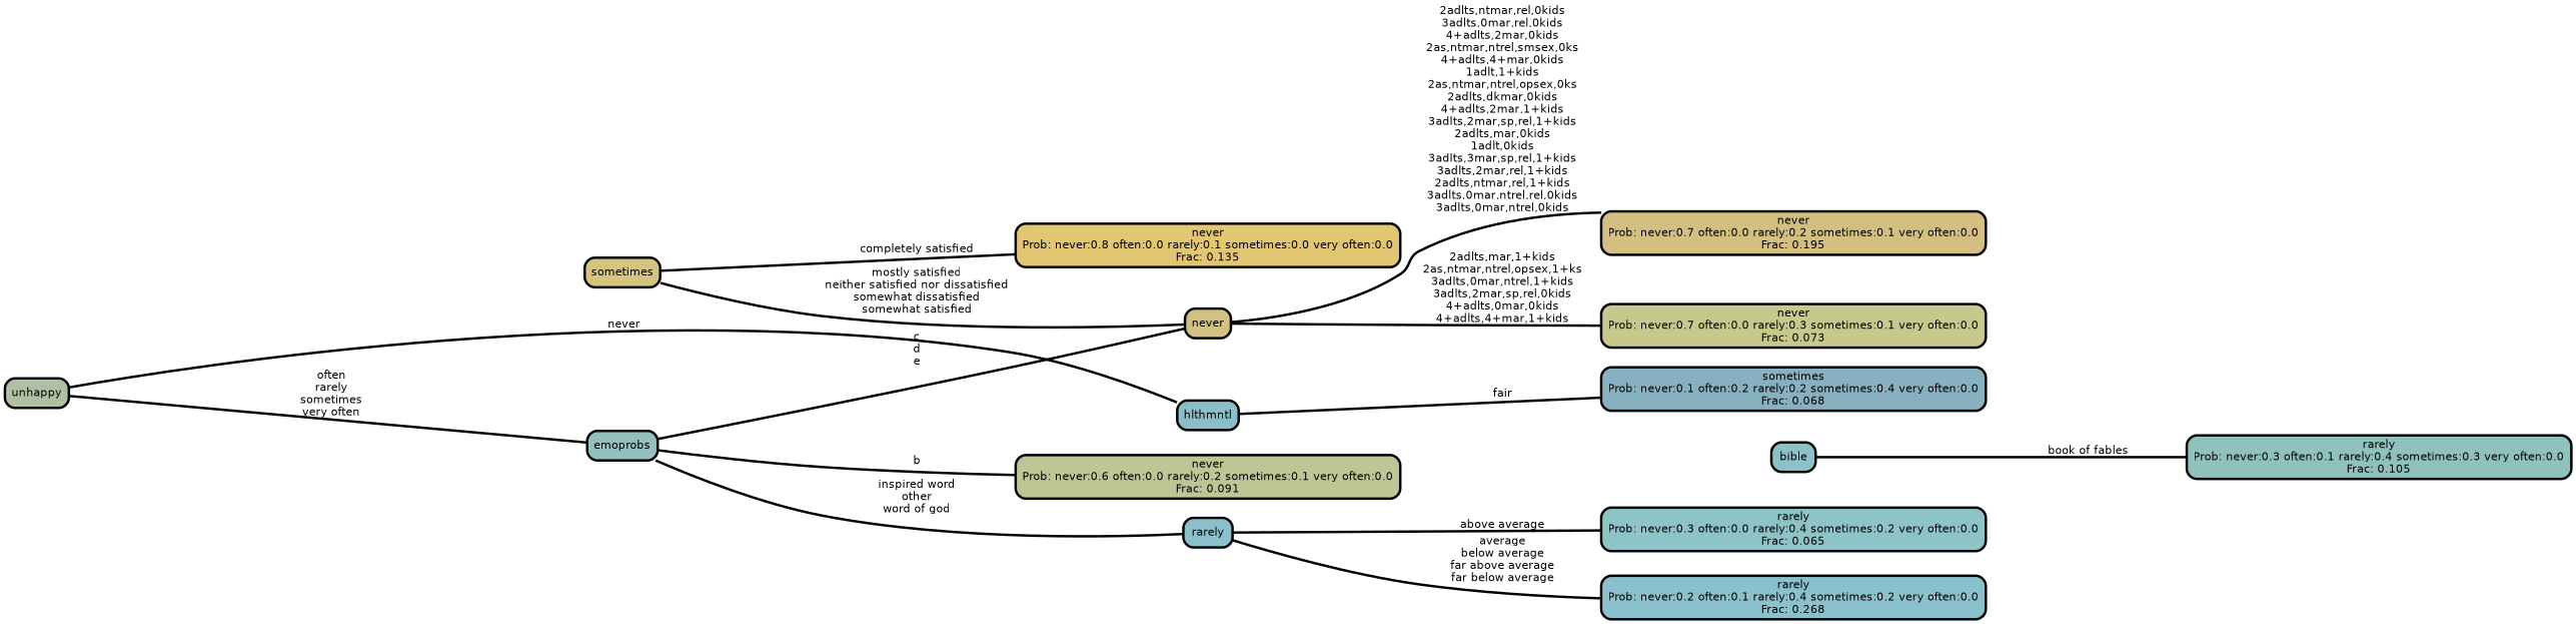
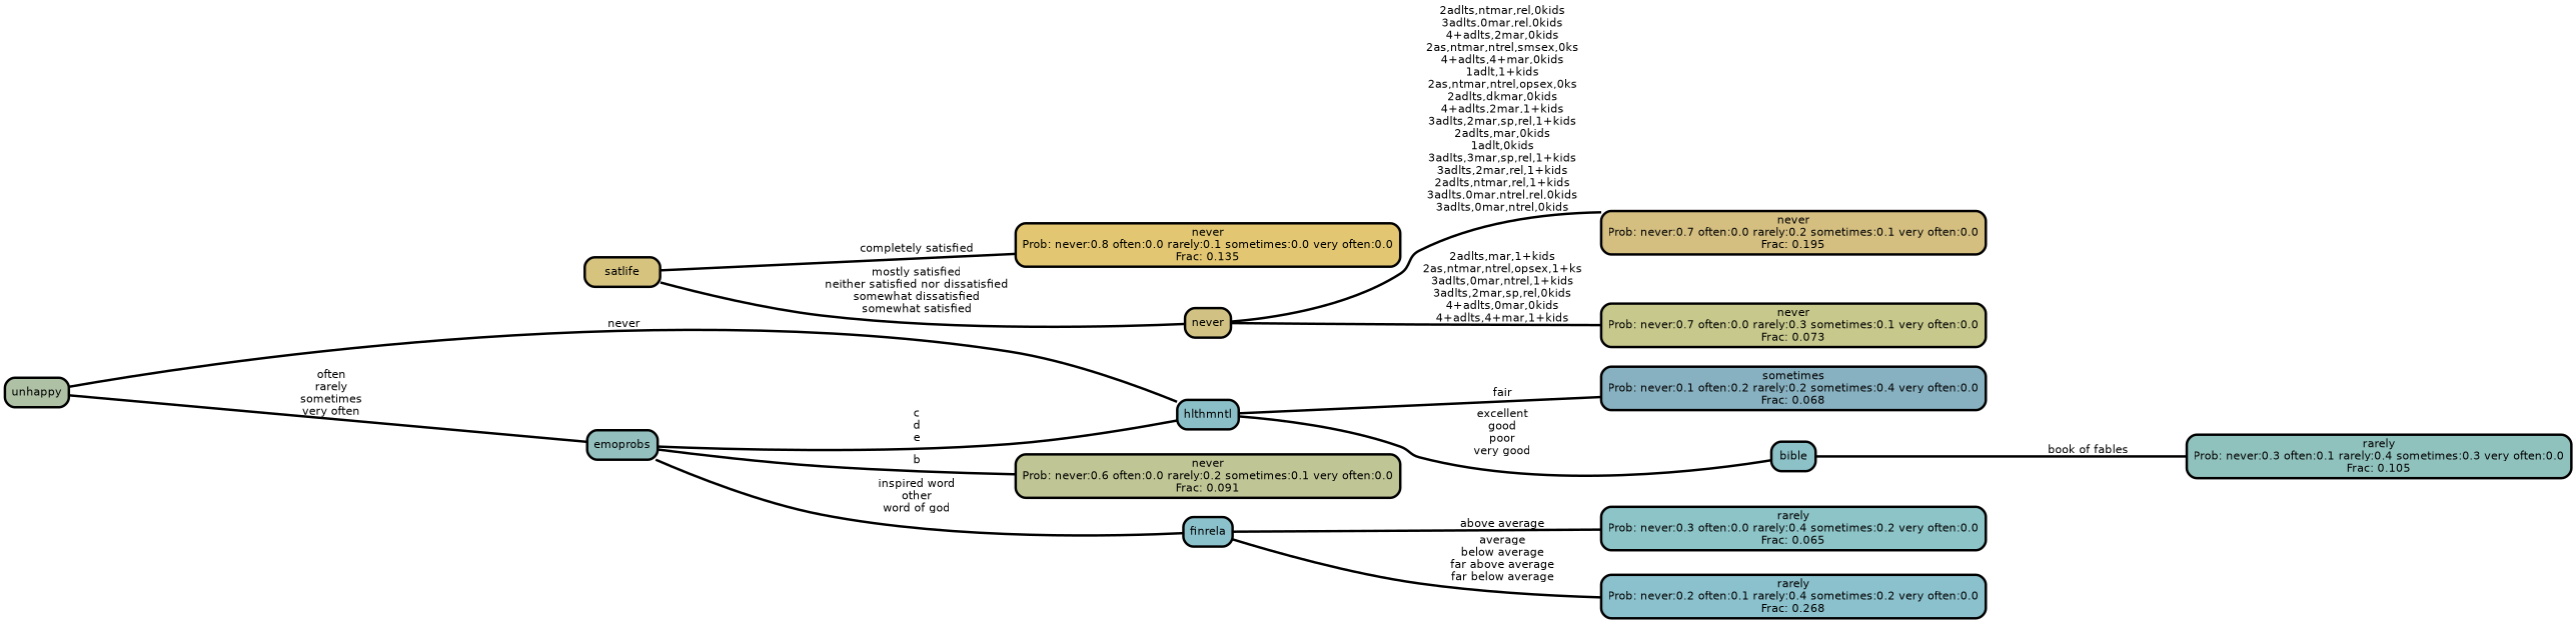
  graph {
    rankdir=LR
    ranksep="0 equally"
    splines=straight
    node [color=black fontcolor=black fontname=helvetica penwidth=3 shape=box style="filled, rounded"]
    edge [color=black fontname=helvetica penwidth=3]
    n1 [fillcolor="#e2c671" label="never\nProb: never:0.8 often:0.0 rarely:0.1 sometimes:0.0 very often:0.0\nFrac: 0.135"]
-   n2 [fillcolor="#d6c37e" label=sometimes]
+   n2 [fillcolor="#d6c37e" label=satlife]
    n3 [fillcolor="#d1c284" label=never]
    n4 [fillcolor="#d4bf81" label="never\nProb: never:0.7 often:0.0 rarely:0.2 sometimes:0.1 very often:0.0\nFrac: 0.195"]
    n5 [fillcolor="#c7c98c" label="never\nProb: never:0.7 often:0.0 rarely:0.3 sometimes:0.1 very often:0.0\nFrac: 0.073"]
    n6 [fillcolor="#aec1a5" label=unhappy]
    n7 [fillcolor="#93c0bf" label=emoprobs]
    n8 [fillcolor="#8bbfc7" label=hlthmntl]
    n9 [fillcolor="#bfc594" label="never\nProb: never:0.6 often:0.0 rarely:0.2 sometimes:0.1 very often:0.0\nFrac: 0.091"]
-   n10 [fillcolor="#8bc1cb" label=rarely]
+   n10 [fillcolor="#8bc1cb" label=finrela]
    n11 [fillcolor="#87b1c0" label="sometimes\nProb: never:0.1 often:0.2 rarely:0.2 sometimes:0.4 very often:0.0\nFrac: 0.068"]
    n12 [fillcolor="#8cc1c8" label=bible]
    n13 [fillcolor="#90c2bd" label="rarely\nProb: never:0.3 often:0.1 rarely:0.4 sometimes:0.3 very often:0.0\nFrac: 0.105"]
    n14 [fillcolor="#8cc4c7" label="rarely\nProb: never:0.3 often:0.0 rarely:0.4 sometimes:0.2 very often:0.0\nFrac: 0.065"]
    n15 [fillcolor="#8ac1cc" label="rarely\nProb: never:0.2 often:0.1 rarely:0.4 sometimes:0.2 very often:0.0\nFrac: 0.268"]
    subgraph sub_1 {
      rank=same
    }
    n2 -- n1 [label=" completely satisfied"]
    n2 -- n3 [label=" mostly satisfied\n neither satisfied nor dissatisfied\n somewhat dissatisfied\n somewhat satisfied"]
    n3 -- n4 [label=" 2adlts,ntmar,rel,0kids\n 3adlts,0mar,rel,0kids\n 4+adlts,2mar,0kids\n 2as,ntmar,ntrel,smsex,0ks\n 4+adlts,4+mar,0kids\n 1adlt,1+kids\n 2as,ntmar,ntrel,opsex,0ks\n 2adlts,dkmar,0kids\n 4+adlts,2mar,1+kids\n 3adlts,2mar,sp,rel,1+kids\n 2adlts,mar,0kids\n 1adlt,0kids\n 3adlts,3mar,sp,rel,1+kids\n 3adlts,2mar,rel,1+kids\n 2adlts,ntmar,rel,1+kids\n 3adlts,0mar,ntrel,rel,0kids\n 3adlts,0mar,ntrel,0kids"]
    n3 -- n5 [label=" 2adlts,mar,1+kids\n 2as,ntmar,ntrel,opsex,1+ks\n 3adlts,0mar,ntrel,1+kids\n 3adlts,2mar,sp,rel,0kids\n 4+adlts,0mar,0kids\n 4+adlts,4+mar,1+kids"]
    n6 -- n7 [label=" often\n rarely\n sometimes\n very often"]
    n6 -- n8 [label=" never"]
-   n7 -- n3 [label=" c\n d\n e"]
+   n7 -- n8 [label=" c\n d\n e"]
    n7 -- n9 [label=" b"]
    n7 -- n10 [label=" inspired word\n other\n word of god"]
    n8 -- n11 [label=" fair"]
+   n8 -- n12 [label=" excellent\n good\n poor\n very good"]
    n10 -- n14 [label=" above average"]
    n10 -- n15 [label=" average\n below average\n far above average\n far below average"]
    n12 -- n13 [label=" book of fables"]
  }
